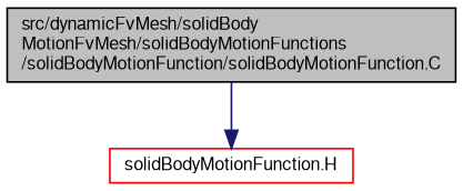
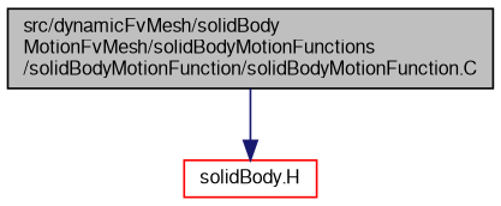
  digraph {
    node [fontname=FreeSans fontsize=10 shape=record]
    n1 [color=black fillcolor=grey75 fontcolor=black height=0.2 label="src/dynamicFvMesh/solidBody\lMotionFvMesh/solidBodyMotionFunctions\l/solidBodyMotionFunction/solidBodyMotionFunction.C" style=filled width=0.4]
-   n2 [color=red height=0.2 label="solidBodyMotionFunction.H" width=0.4]
+   n2 [color=red height=0.2 label="solidBody.H" width=0.4]
    n1 -> n2 [color=midnightblue fontname=FreeSans fontsize=10 labelfontname=FreeSans labelfontsize=10 style=solid]
  }
